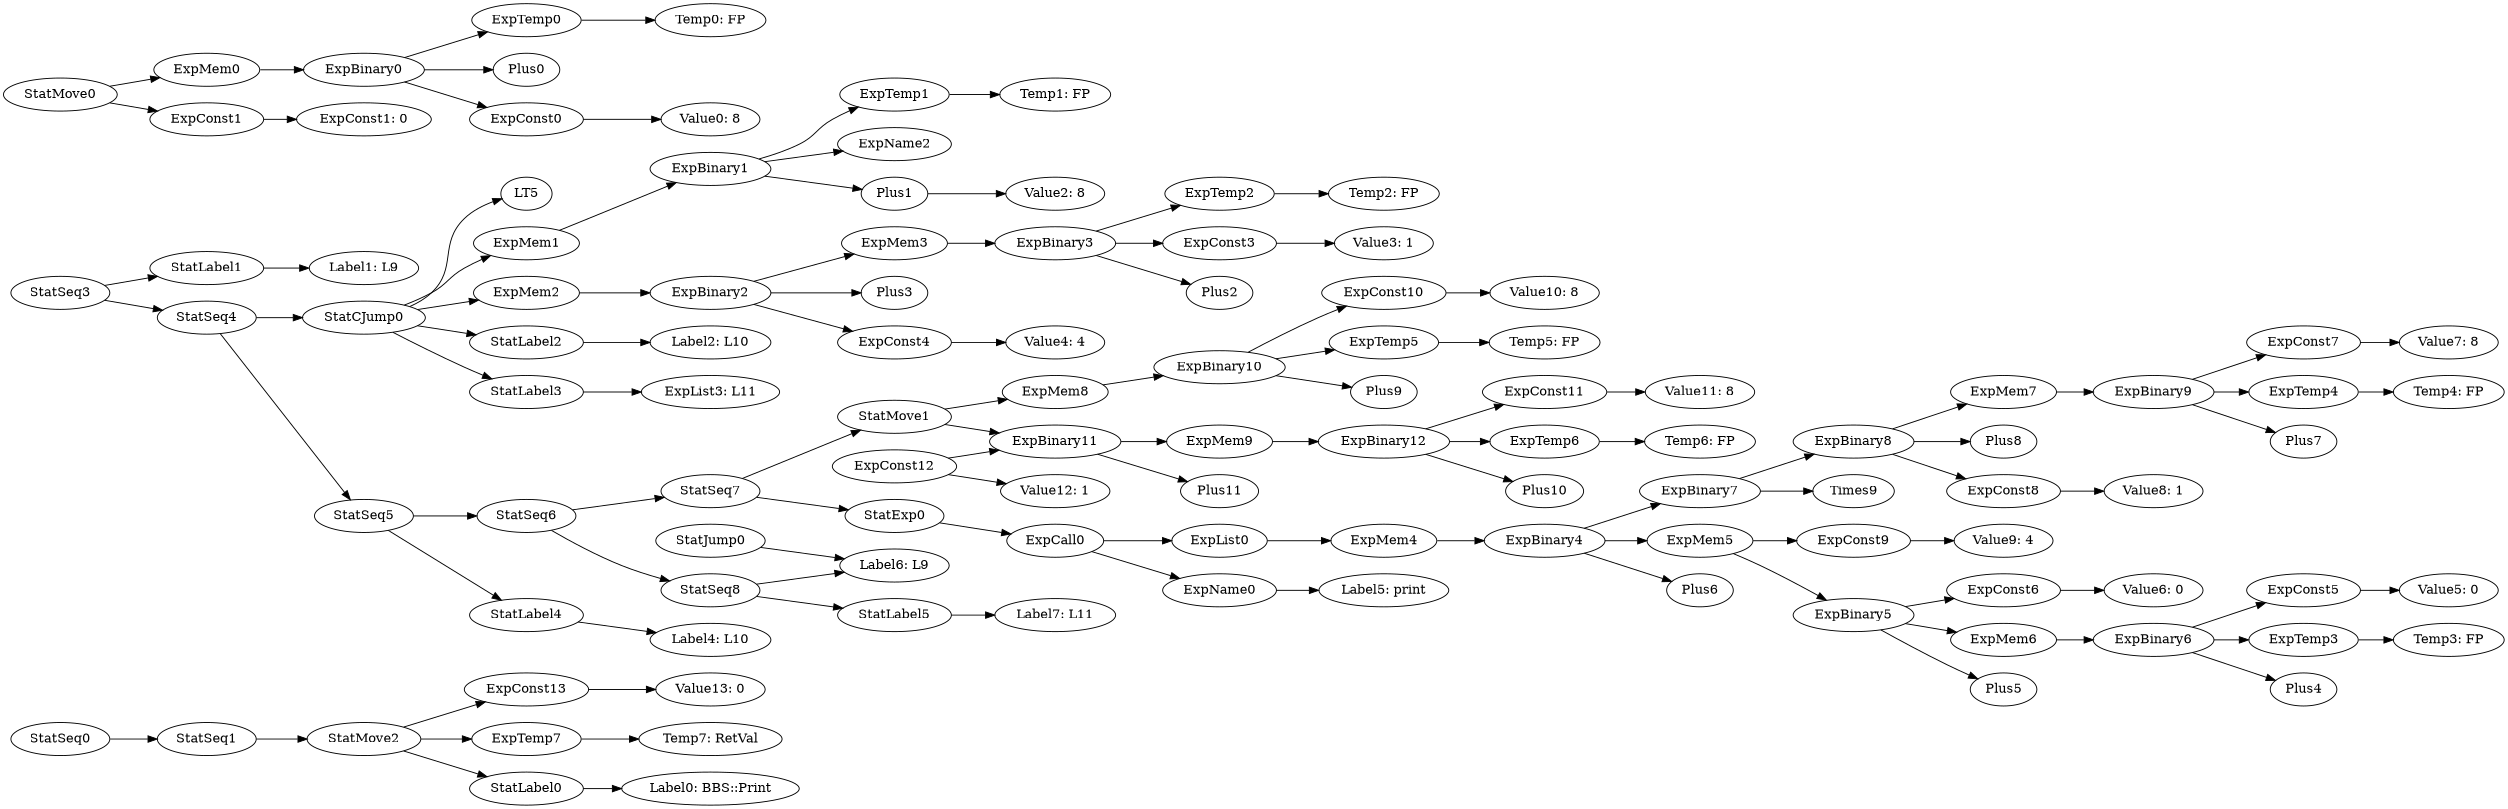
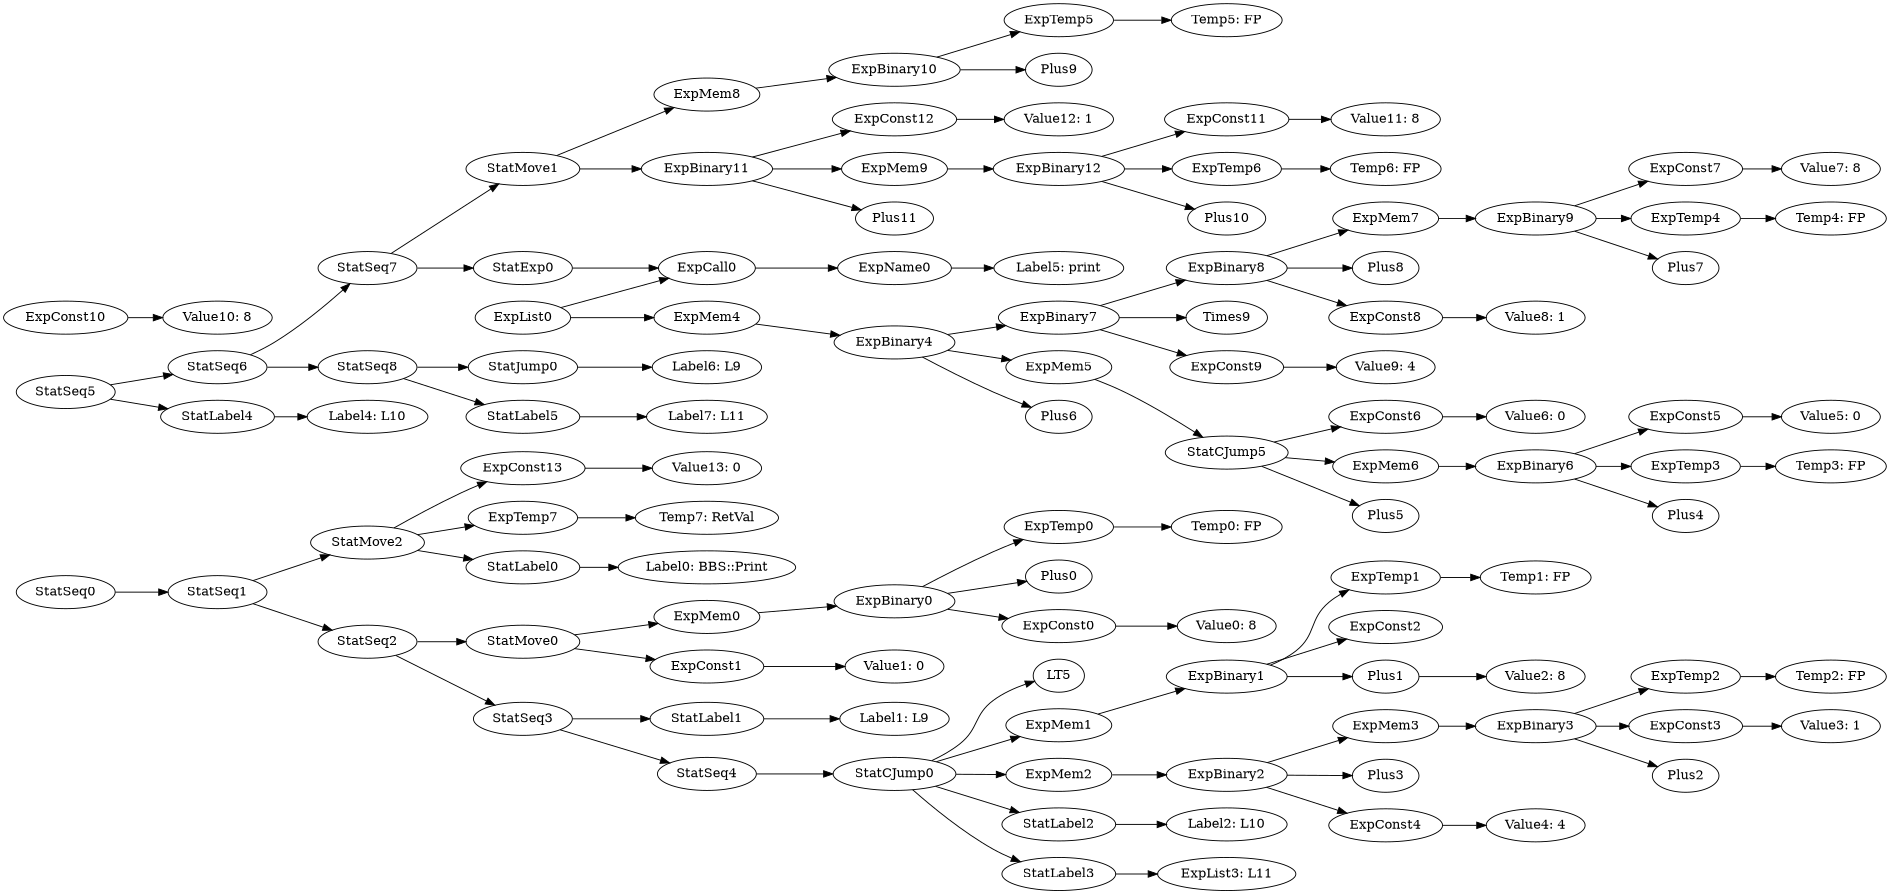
  digraph {
    ordering=out
    rankdir=LR
    ExpConst13
    "Value13: 0"
    StatMove2
    ExpTemp7
    StatLabel0
    "Temp7: RetVal"
    StatJump0
    "Label6: L9"
    StatSeq6
    StatSeq7
    StatSeq8
    StatMove1
    StatExp0
    StatLabel5
    ExpMem8
    ExpBinary11
    ExpCall0
    "Label7: L11"
    ExpConst11
    "Value11: 8"
    ExpTemp6
    "Temp6: FP"
    ExpBinary10
    ExpConst12
    ExpMem9
    Plus11
    ExpConst10
    ExpTemp5
    Plus9
    "Value12: 1"
    ExpBinary12
    StatSeq1
+   StatSeq2
    StatMove0
    StatSeq3
    ExpMem0
    ExpConst1
    StatLabel1
    StatSeq4
    "Value10: 8"
    "Temp5: FP"
    Plus10
    ExpList0
    ExpName0
    ExpMem4
    ExpBinary4
    ExpBinary7
    ExpMem5
    Plus6
    ExpBinary8
    n51 [label=Times9]
    ExpConst9
-   ExpBinary5
+   ExpBinary5 [label=StatCJump5]
    ExpTemp2
    "Temp2: FP"
    n56 [label="Value3: 1"]
    ExpConst3
    ExpConst7
    "Value7: 8"
    ExpTemp1
    "Temp1: FP"
    "Label5: print"
    StatSeq0
    "Label0: BBS::Print"
    ExpMem7
    Plus8
    ExpConst8
    "Value9: 4"
    ExpBinary9
    "Value8: 1"
    n71 [label=LT5]
    StatCJump0
    ExpMem1
    ExpMem2
    StatLabel2
    StatLabel3
    ExpBinary1
    ExpBinary2
    "Label2: L10"
    n80 [label="ExpList3: L11"]
-   ExpConst2 [label=ExpName2]
+   ExpConst2
    Plus1
    ExpMem3
    Plus3
    ExpConst4
    ExpBinary0
    ExpTemp0
    Plus0
    ExpConst0
    "Temp0: FP"
    "Value0: 8"
-   "Value1: 0" [label="ExpConst1: 0"]
+   "Value1: 0"
    ExpBinary3
    Plus2
    ExpConst5
    "Value5: 0"
    StatSeq5
    StatLabel4
    "Label4: L10"
    "Label1: L9"
    ExpTemp4
    Plus7
    "Temp4: FP"
    "Value4: 4"
    ExpConst6
    ExpMem6
    Plus5
    "Value6: 0"
    ExpBinary6
    "Value2: 8"
    ExpTemp3
    Plus4
    "Temp3: FP"
    ExpConst13 -> "Value13: 0"
    StatMove2 -> ExpConst13
    StatMove2 -> ExpTemp7
    StatMove2 -> StatLabel0
    ExpTemp7 -> "Temp7: RetVal"
    StatLabel0 -> "Label0: BBS::Print"
    StatJump0 -> "Label6: L9"
    StatSeq6 -> StatSeq7
    StatSeq6 -> StatSeq8
    StatSeq7 -> StatMove1
    StatSeq7 -> StatExp0
-   StatSeq8 -> "Label6: L9"
+   StatSeq8 -> StatJump0
    StatSeq8 -> StatLabel5
    StatMove1 -> ExpMem8
    StatMove1 -> ExpBinary11
    StatExp0 -> ExpCall0
    StatLabel5 -> "Label7: L11"
    ExpMem8 -> ExpBinary10
-   ExpConst12 -> ExpBinary11
+   ExpBinary11 -> ExpConst12
    ExpBinary11 -> ExpMem9
    ExpBinary11 -> Plus11
-   ExpCall0 -> ExpList0
+   ExpList0 -> ExpCall0
    ExpCall0 -> ExpName0
    ExpConst11 -> "Value11: 8"
    ExpTemp6 -> "Temp6: FP"
-   ExpBinary10 -> ExpConst10
    ExpBinary10 -> ExpTemp5
    ExpBinary10 -> Plus9
    ExpConst12 -> "Value12: 1"
    ExpMem9 -> ExpBinary12
    ExpConst10 -> "Value10: 8"
    ExpTemp5 -> "Temp5: FP"
    ExpBinary12 -> ExpConst11
    ExpBinary12 -> ExpTemp6
    ExpBinary12 -> Plus10
    StatSeq1 -> StatMove2
+   StatSeq1 -> StatSeq2
+   StatSeq2 -> StatMove0
+   StatSeq2 -> StatSeq3
    StatMove0 -> ExpMem0
    StatMove0 -> ExpConst1
    StatSeq3 -> StatLabel1
    StatSeq3 -> StatSeq4
    ExpMem0 -> ExpBinary0
    ExpConst1 -> "Value1: 0"
    StatLabel1 -> "Label1: L9"
    StatSeq4 -> StatCJump0
-   StatSeq4 -> StatSeq5
    ExpList0 -> ExpMem4
    ExpName0 -> "Label5: print"
    ExpMem4 -> ExpBinary4
    ExpBinary4 -> ExpBinary7
    ExpBinary4 -> ExpMem5
    ExpBinary4 -> Plus6
    ExpBinary7 -> ExpBinary8
    ExpBinary7 -> n51
-   ExpMem5 -> ExpConst9
+   ExpBinary7 -> ExpConst9
    ExpMem5 -> ExpBinary5
    ExpBinary8 -> ExpMem7
    ExpBinary8 -> Plus8
    ExpBinary8 -> ExpConst8
    ExpConst9 -> "Value9: 4"
    ExpBinary5 -> ExpConst6
    ExpBinary5 -> ExpMem6
    ExpBinary5 -> Plus5
    ExpTemp2 -> "Temp2: FP"
    ExpConst3 -> n56
    ExpConst7 -> "Value7: 8"
    ExpTemp1 -> "Temp1: FP"
    StatSeq0 -> StatSeq1
    ExpMem7 -> ExpBinary9
    ExpConst8 -> "Value8: 1"
    ExpBinary9 -> ExpConst7
    ExpBinary9 -> ExpTemp4
    ExpBinary9 -> Plus7
    StatCJump0 -> n71
    StatCJump0 -> ExpMem1
    StatCJump0 -> ExpMem2
    StatCJump0 -> StatLabel2
    StatCJump0 -> StatLabel3
    ExpMem1 -> ExpBinary1
    ExpMem2 -> ExpBinary2
    StatLabel2 -> "Label2: L10"
    StatLabel3 -> n80
    ExpBinary1 -> ExpTemp1
    ExpBinary1 -> ExpConst2
    ExpBinary1 -> Plus1
    ExpBinary2 -> ExpMem3
    ExpBinary2 -> Plus3
    ExpBinary2 -> ExpConst4
    Plus1 -> "Value2: 8"
    ExpMem3 -> ExpBinary3
    ExpConst4 -> "Value4: 4"
    ExpBinary0 -> ExpTemp0
    ExpBinary0 -> Plus0
    ExpBinary0 -> ExpConst0
    ExpTemp0 -> "Temp0: FP"
    ExpConst0 -> "Value0: 8"
    ExpBinary3 -> ExpTemp2
    ExpBinary3 -> ExpConst3
    ExpBinary3 -> Plus2
    ExpConst5 -> "Value5: 0"
    StatSeq5 -> StatSeq6
    StatSeq5 -> StatLabel4
    StatLabel4 -> "Label4: L10"
    ExpTemp4 -> "Temp4: FP"
    ExpConst6 -> "Value6: 0"
    ExpMem6 -> ExpBinary6
    ExpBinary6 -> ExpConst5
    ExpBinary6 -> ExpTemp3
    ExpBinary6 -> Plus4
    ExpTemp3 -> "Temp3: FP"
  }
